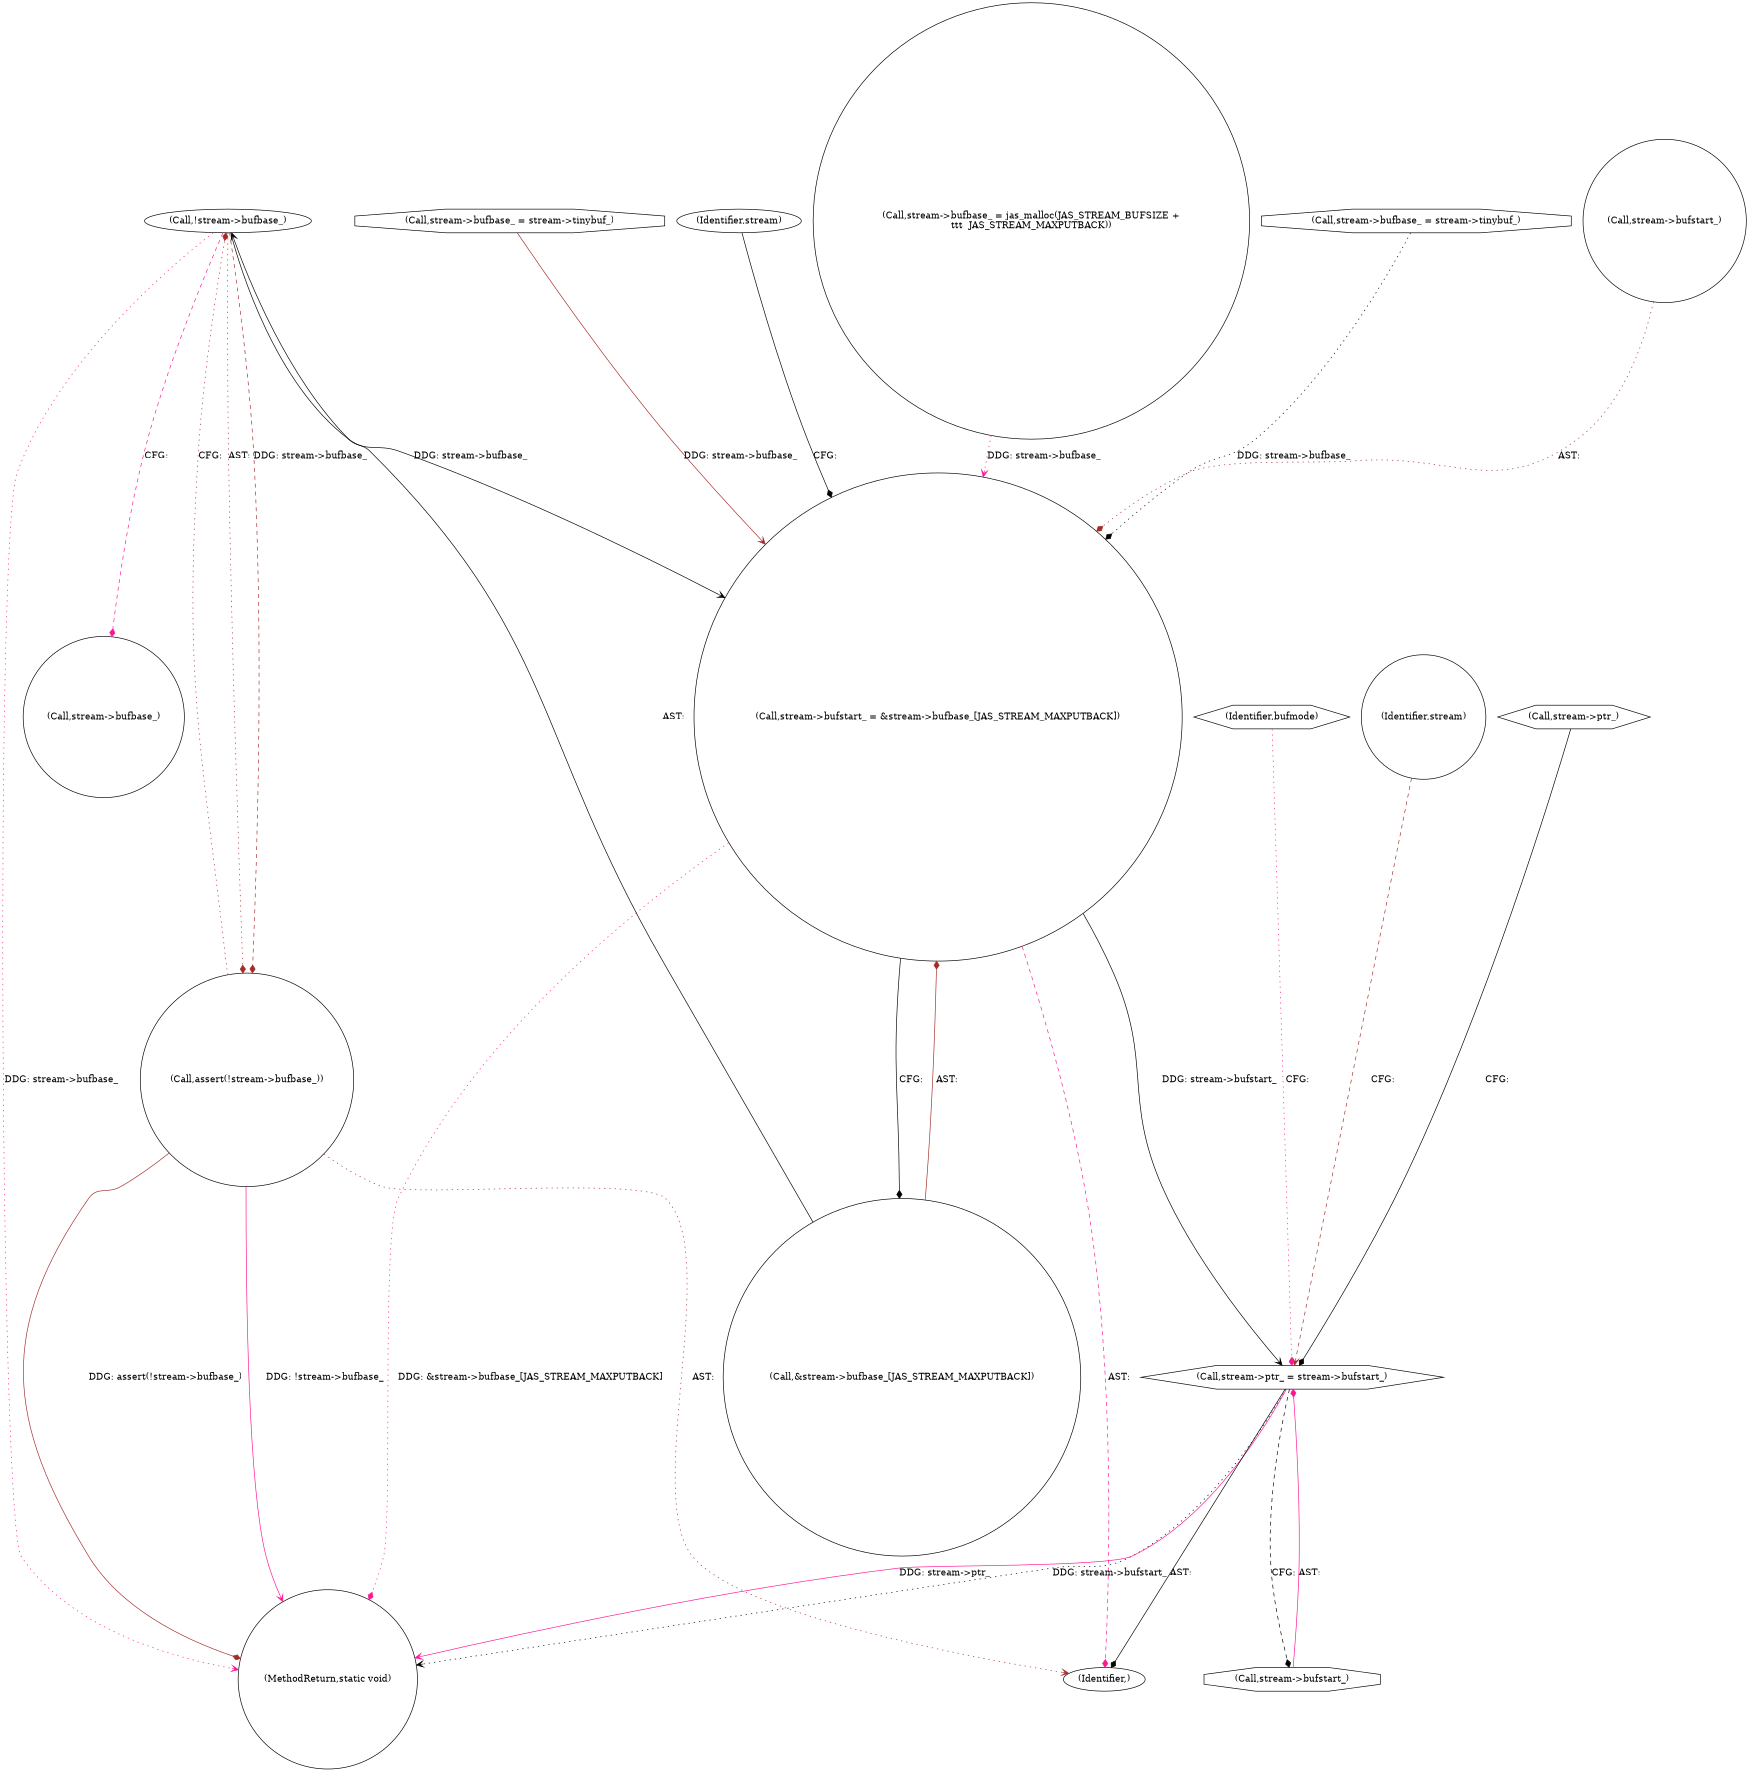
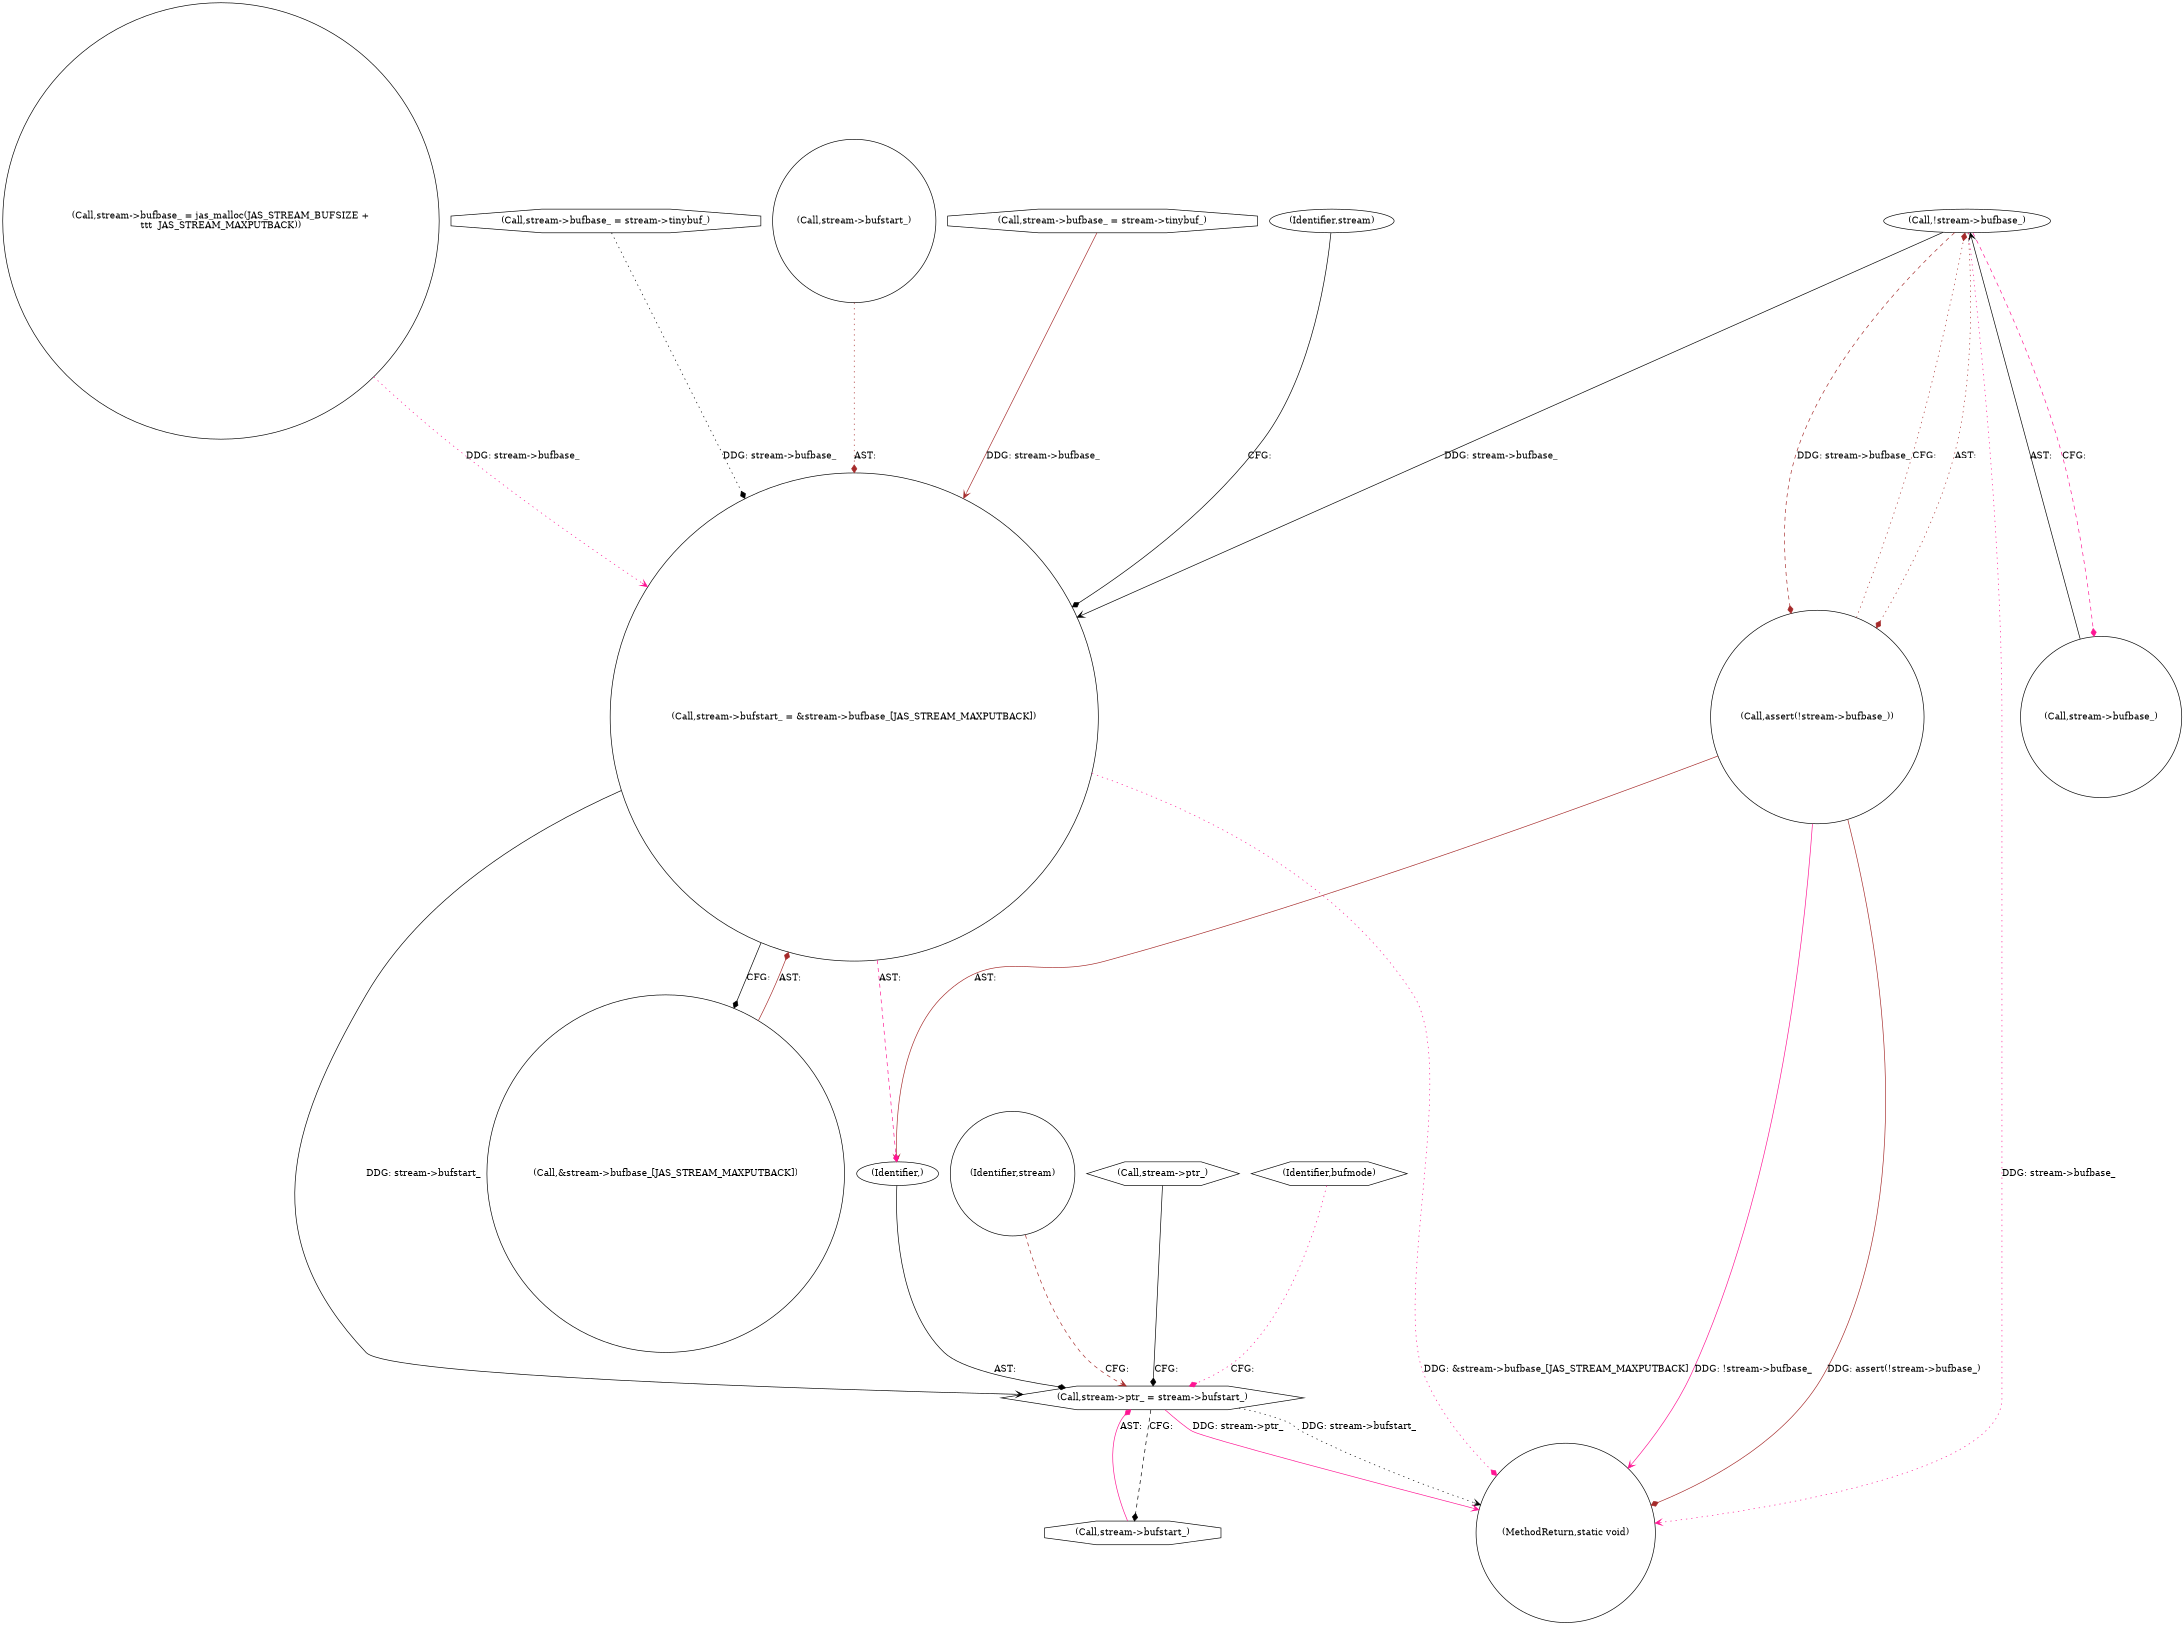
  digraph {
    node [shape=circle]
    edge [arrowhead=diamond color=black style=solid]
    n1 [label="(Call,!stream->bufbase_)" shape=ellipse]
    n2 [label="(Call,assert(!stream->bufbase_))"]
    n3 [label="(Call,stream->bufstart_ = &stream->bufbase_[JAS_STREAM_MAXPUTBACK])"]
    n4 [label="(Call,stream->bufbase_)"]
    n5 [label="(MethodReturn,static void)"]
    n6 [label="(Identifier,)" shape=ellipse]
    n7 [label="(Call,stream->ptr_ = stream->bufstart_)" shape=hexagon]
    n8 [label="(Call,&stream->bufbase_[JAS_STREAM_MAXPUTBACK])"]
    n9 [label="(Call,stream->bufstart_)" shape=octagon]
    n10 [label="(Call,stream->bufbase_ = stream->tinybuf_)" shape=octagon]
    n11 [label="(Identifier,stream)"]
    n12 [label="(Identifier,stream)" shape=ellipse]
    n13 [label="(Call,stream->bufbase_ = jas_malloc(JAS_STREAM_BUFSIZE +\n\t\t\t  JAS_STREAM_MAXPUTBACK))"]
    n14 [label="(Call,stream->ptr_)" shape=hexagon]
    n15 [label="(Call,stream->bufbase_ = stream->tinybuf_)" shape=octagon]
    n16 [label="(Call,stream->bufstart_)"]
    n17 [label="(Identifier,bufmode)" shape=hexagon]
    n1 -> n2 [color=brown label="AST: " style=dotted]
    n1 -> n2 [color=brown label="DDG: stream->bufbase_" style=dashed]
    n1 -> n3 [arrowhead=vee label="DDG: stream->bufbase_"]
    n1 -> n4 [color=deeppink label="CFG: " style=dashed]
    n1 -> n5 [arrowhead=vee color=deeppink label="DDG: stream->bufbase_" style=dotted]
    n2 -> n1 [color=brown label="CFG: " style=dotted]
    n2 -> n5 [color=brown label="DDG: assert(!stream->bufbase_)"]
    n2 -> n5 [arrowhead=vee color=deeppink label="DDG: !stream->bufbase_"]
-   n2 -> n6 [arrowhead=vee color=brown label="AST: " style=dotted]
+   n2 -> n6 [arrowhead=vee color=brown label="AST: "]
    n3 -> n5 [color=deeppink label="DDG: &stream->bufbase_[JAS_STREAM_MAXPUTBACK]" style=dotted]
    n3 -> n6 [color=deeppink label="AST: " style=dashed]
    n3 -> n7 [arrowhead=vee label="DDG: stream->bufstart_"]
    n3 -> n8 [label="CFG: "]
-   n8 -> n1 [arrowhead=vee label="AST: "]
+   n4 -> n1 [arrowhead=vee label="AST: "]
    n7 -> n5 [arrowhead=vee label="DDG: stream->bufstart_" style=dotted]
    n7 -> n5 [arrowhead=vee color=deeppink label="DDG: stream->ptr_"]
-   n7 -> n6 [label="AST: "]
+   n6 -> n7 [label="AST: "]
    n7 -> n9 [label="CFG: " style=dashed]
    n8 -> n3 [color=brown label="AST: "]
    n9 -> n7 [color=deeppink label="AST: "]
    n10 -> n3 [arrowhead=vee color=brown label="DDG: stream->bufbase_"]
    n11 -> n7 [arrowhead=vee color=brown label="CFG: " style=dashed]
    n12 -> n3 [label="CFG: "]
    n13 -> n3 [arrowhead=vee color=deeppink label="DDG: stream->bufbase_" style=dotted]
    n14 -> n7 [label="CFG: "]
    n15 -> n3 [label="DDG: stream->bufbase_" style=dotted]
    n16 -> n3 [color=brown label="AST: " style=dotted]
    n17 -> n7 [color=deeppink label="CFG: " style=dotted]
  }
